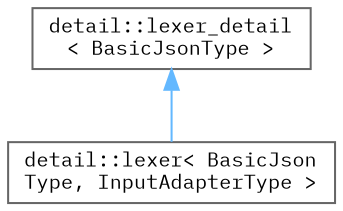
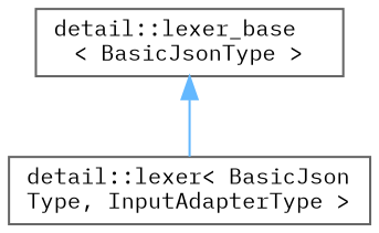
  digraph {
    rankdir=TB
    fontname="IBM Plex Mono"
    node [color=grey40 fillcolor=white fontname="IBM Plex Mono" fontsize=10 shape=box style=filled]
-   n1 [height=0.2 label="detail::lexer_detail\l\< BasicJsonType \>" width=0.4]
+   n1 [height=0.2 label="detail::lexer_base\l\< BasicJsonType \>" width=0.4]
    n2 [height=0.2 label="detail::lexer\< BasicJson\lType, InputAdapterType \>" width=0.4]
    n1 -> n2 [color=steelblue1 dir=back fontname="IBM Plex Mono" fontsize=10 labelfontname=Helvetica labelfontsize=10 style=solid]
  }
